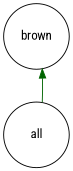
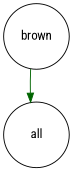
  digraph {
    fontname="Roboto Condensed"
    node [fillcolor=white fixedsize=true shape=circle style=filled fontname="Roboto Condensed"]
    brown [height=1 width=1]
    all [height=1 width=1]
-   all -> brown [arrowhead=normal color=darkgreen penwidth=1 fontname="Roboto Condensed"]
+   brown -> all [arrowhead=normal color=darkgreen penwidth=1 fontname="Roboto Condensed"]
  }
